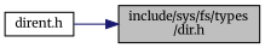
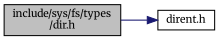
  digraph {
    rankdir=LR
    fontname=Merriweather
    node [color=black fontname=Merriweather fontsize=10 shape=record style=filled]
    n1 [fillcolor=grey75 fontcolor=black height=0.2 label="include/sys/fs/types\l/dir.h" width=0.4]
    n2 [fillcolor=white height=0.2 label="dirent.h" width=0.4]
-   n2 -> n1 [color=midnightblue fontname=Merriweather fontsize=10 labelfontname=Helvetica labelfontsize=10 style=solid]
+   n1 -> n2 [color=midnightblue fontname=Merriweather fontsize=10 labelfontname=Helvetica labelfontsize=10 style=solid]
  }
